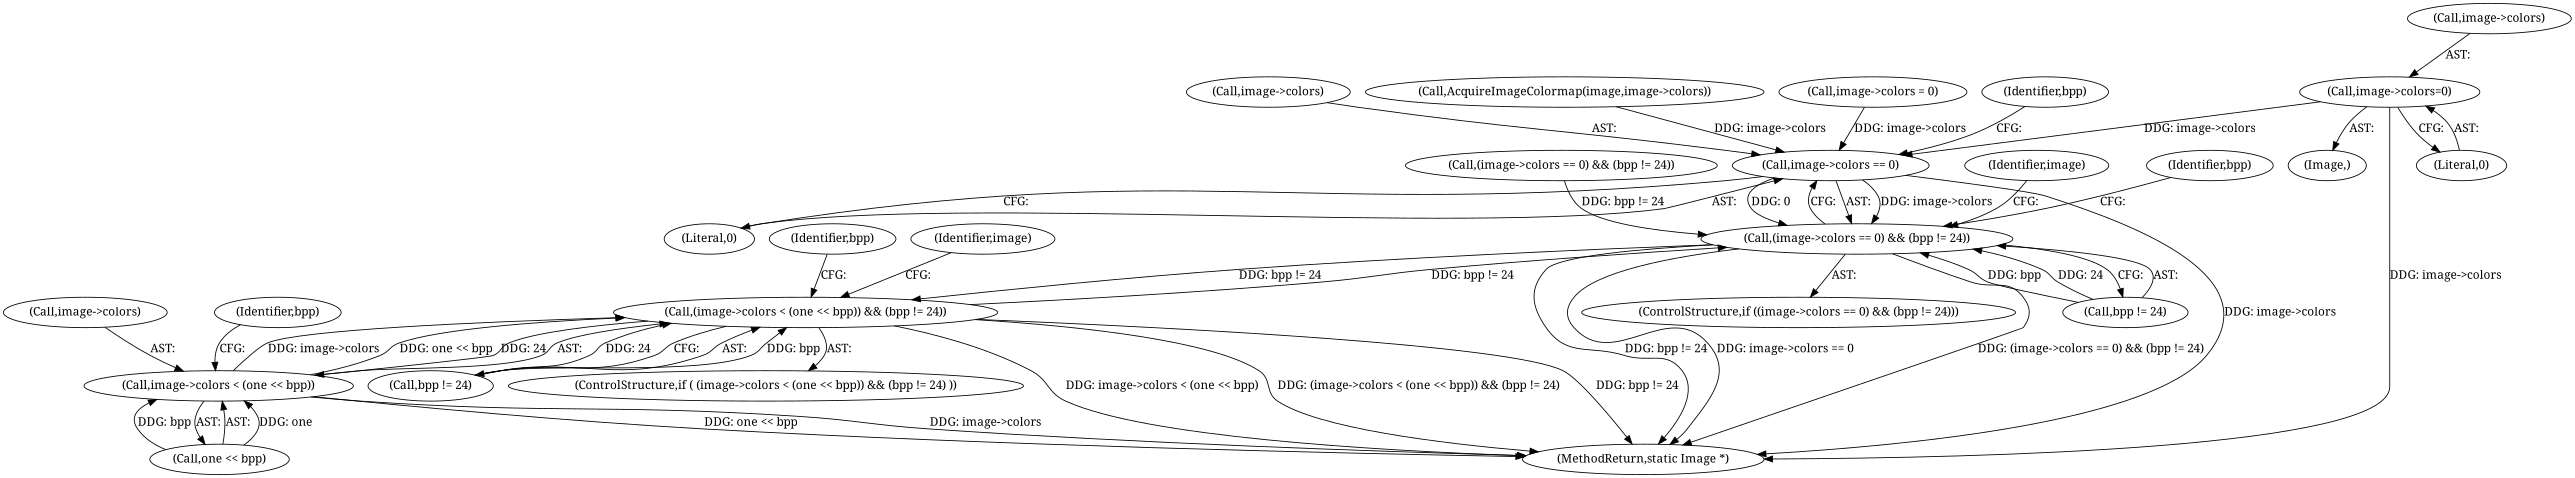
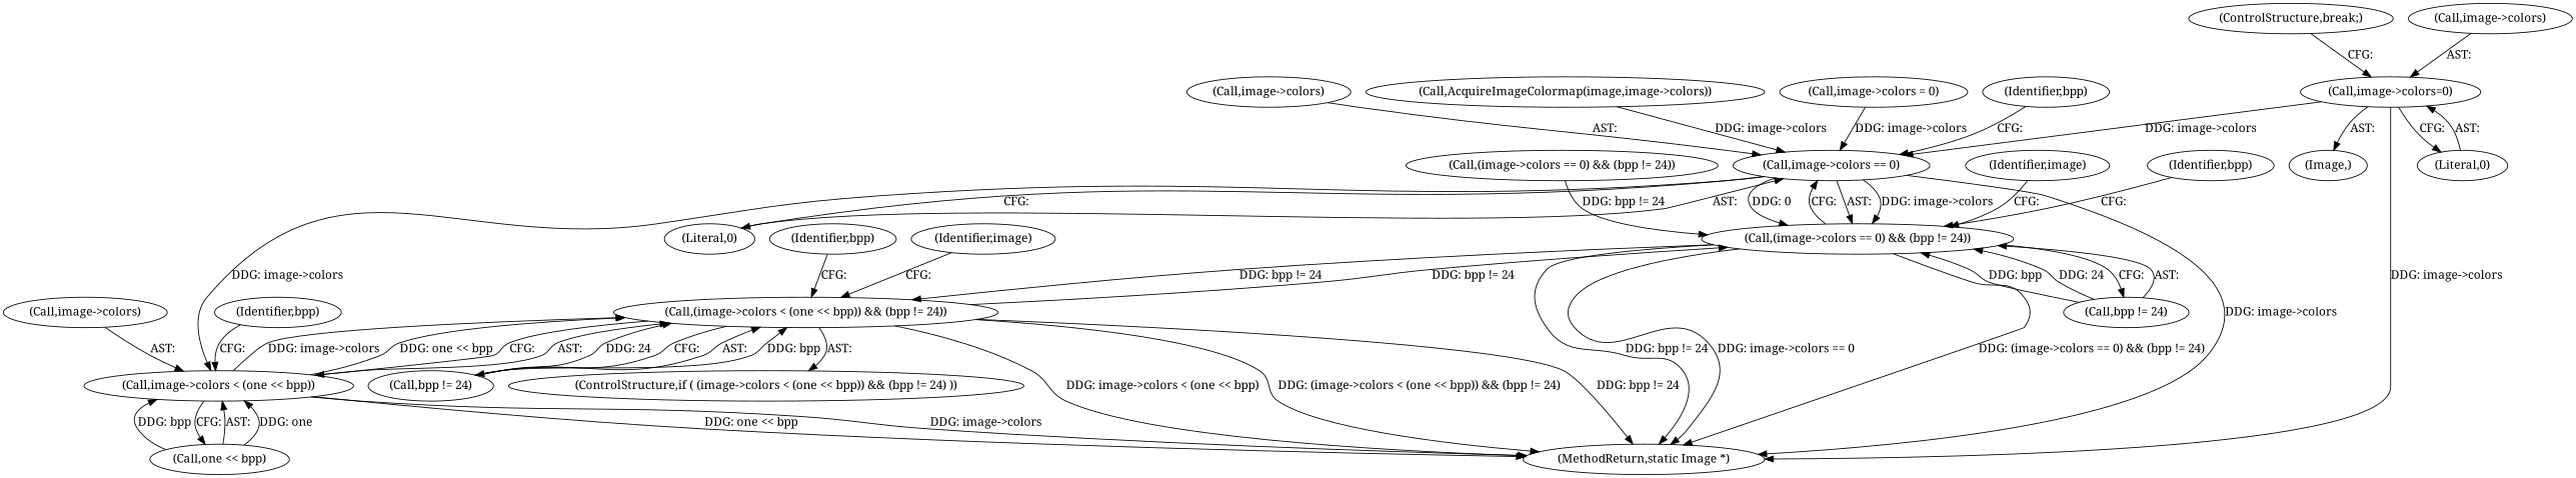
  digraph {
    fontname="Noto Serif"
    node [fontname="Noto Serif"]
    edge [fontname="Noto Serif"]
    n1 [label="(Call,image->colors=0)"]
    n2 [label="(Call,image->colors == 0)"]
    n3 [label="(Image,)"]
    n4 [label="(Literal,0)"]
    n5 [label="(MethodReturn,static Image *)"]
    n6 [label="(Call,(image->colors == 0) && (bpp != 24))"]
    n7 [label="(Call,image->colors < (one << bpp))"]
    n8 [label="(Literal,0)"]
    n9 [label="(Call,(image->colors < (one << bpp)) && (bpp != 24))"]
-   n10 [label="(ControlStructure,if ((image->colors == 0) && (bpp != 24)))"]
    n11 [label="(Call,bpp != 24)"]
    n12 [label="(Call,one << bpp)"]
    n13 [label="(Call,bpp != 24)"]
    n14 [label="(ControlStructure,if ( (image->colors < (one << bpp)) && (bpp != 24) ))"]
    n15 [label="(Call,image->colors)"]
+   n16 [label="(ControlStructure,break;)"]
    n17 [label="(Identifier,bpp)"]
    n18 [label="(Call,image->colors)"]
    n19 [label="(Identifier,bpp)"]
    n20 [label="(Identifier,bpp)"]
    n21 [label="(Call,image->colors)"]
    n22 [label="(Call,AcquireImageColormap(image,image->colors))"]
    n23 [label="(Call,(image->colors == 0) && (bpp != 24))"]
    n24 [label="(Identifier,image)"]
    n25 [label="(Call,image->colors = 0)"]
    n26 [label="(Identifier,bpp)"]
    n27 [label="(Identifier,image)"]
    n1 -> n2 [label="DDG: image->colors"]
    n1 -> n3 [label="AST: "]
    n1 -> n4 [label="CFG: "]
    n1 -> n5 [label="DDG: image->colors"]
    n2 -> n5 [label="DDG: image->colors"]
    n2 -> n6 [label="AST: "]
    n2 -> n6 [label="DDG: image->colors"]
    n2 -> n6 [label="DDG: 0"]
+   n2 -> n7 [label="DDG: image->colors"]
    n2 -> n8 [label="CFG: "]
    n4 -> n1 [label="AST: "]
    n6 -> n2 [label="CFG: "]
    n6 -> n5 [label="DDG: bpp != 24"]
    n6 -> n5 [label="DDG: image->colors == 0"]
    n6 -> n5 [label="DDG: (image->colors == 0) && (bpp != 24)"]
    n6 -> n9 [label="DDG: bpp != 24"]
-   n6 -> n10 [label="AST: "]
    n6 -> n11 [label="CFG: "]
    n7 -> n5 [label="DDG: one << bpp"]
    n7 -> n5 [label="DDG: image->colors"]
    n7 -> n9 [label="AST: "]
    n7 -> n9 [label="DDG: image->colors"]
    n7 -> n9 [label="DDG: one << bpp"]
-   n7 -> n12 [label="AST: "]
+   n7 -> n12 [label="CFG: "]
    n8 -> n2 [label="AST: "]
    n9 -> n5 [label="DDG: bpp != 24"]
    n9 -> n5 [label="DDG: image->colors < (one << bpp)"]
    n9 -> n5 [label="DDG: (image->colors < (one << bpp)) && (bpp != 24)"]
    n9 -> n6 [label="DDG: bpp != 24"]
-   n9 -> n7 [label="DDG: 24"]
+   n9 -> n7 [label="CFG: "]
    n9 -> n13 [label="CFG: "]
    n9 -> n14 [label="AST: "]
    n11 -> n6 [label="AST: "]
    n11 -> n6 [label="DDG: bpp"]
    n11 -> n6 [label="DDG: 24"]
    n12 -> n7 [label="AST: "]
    n12 -> n7 [label="DDG: one"]
    n12 -> n7 [label="DDG: bpp"]
    n13 -> n9 [label="AST: "]
    n13 -> n9 [label="DDG: bpp"]
    n13 -> n9 [label="DDG: 24"]
    n15 -> n2 [label="AST: "]
+   n16 -> n1 [label="CFG: "]
    n17 -> n9 [label="CFG: "]
    n18 -> n7 [label="AST: "]
    n19 -> n6 [label="CFG: "]
    n20 -> n7 [label="CFG: "]
    n21 -> n1 [label="AST: "]
    n22 -> n2 [label="DDG: image->colors"]
    n23 -> n6 [label="DDG: bpp != 24"]
    n24 -> n9 [label="CFG: "]
    n25 -> n2 [label="DDG: image->colors"]
    n26 -> n2 [label="CFG: "]
    n27 -> n6 [label="CFG: "]
  }
